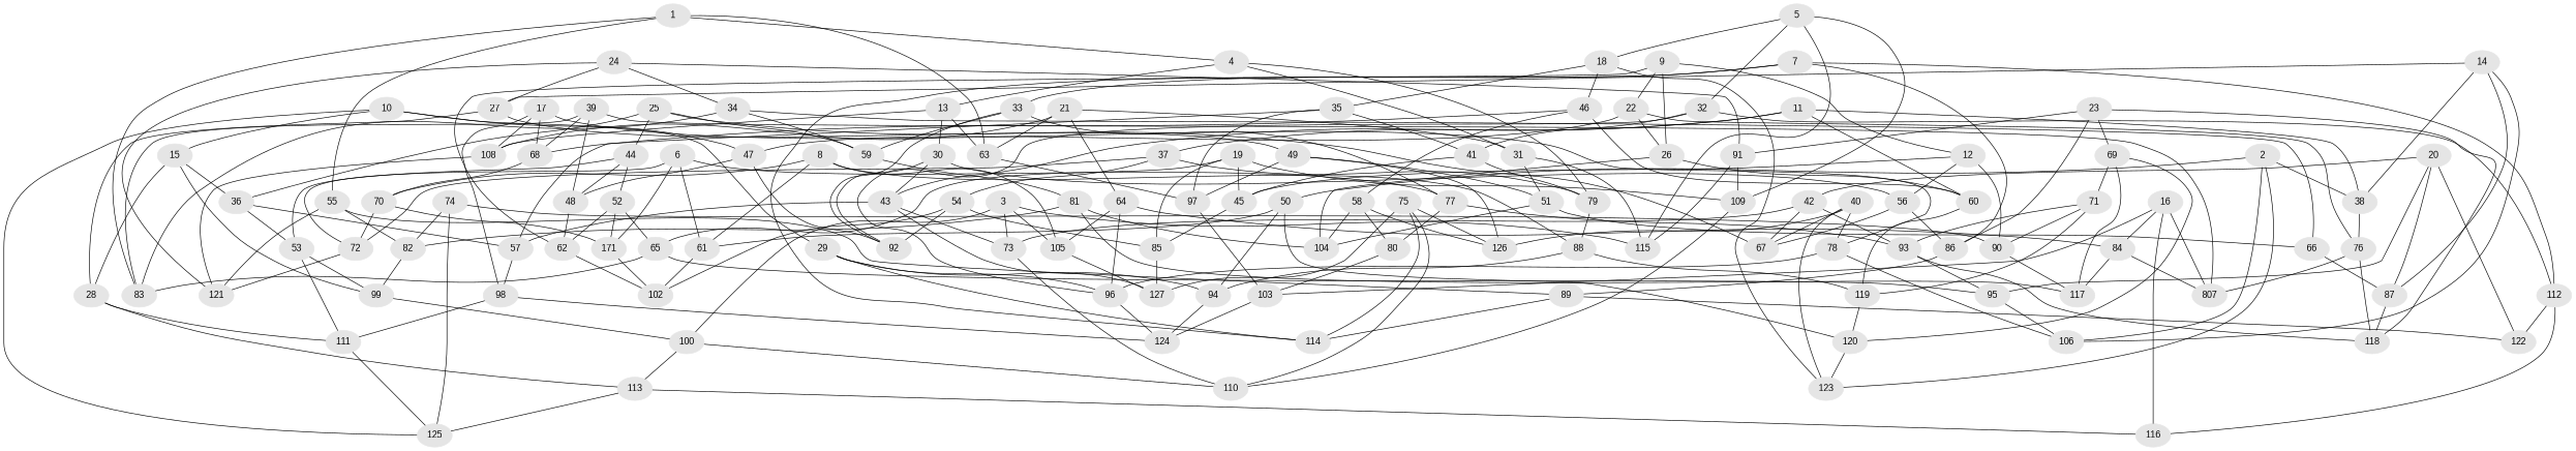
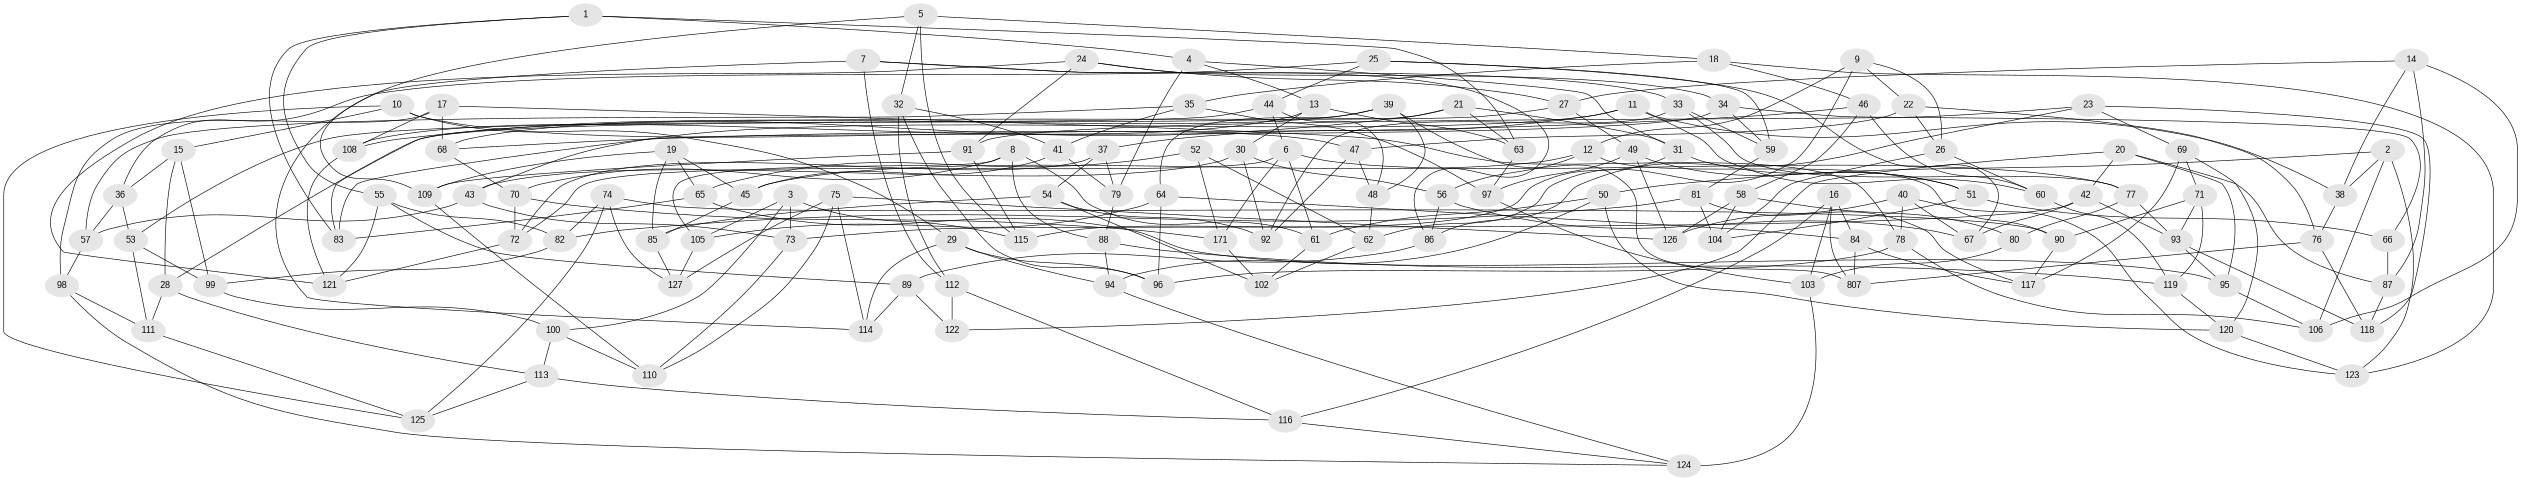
  graph {
    fontname="Liberation Sans"
    node [color=gray90 fontname="Liberation Sans" style=filled]
    edge [fontname="Liberation Sans"]
    1
    4
    55
    63
    83
    13
    31
    79
    121
    82
    89
    97
    2
    38
    50
    106
    123
    76
    61
    94
    120
    3
    73
    100
    105
    115
    110
    113
    127
    30
    108
    51
    88
    5
    18
    32
    109
    35
    46
    112
    96
    41
    6
    72
    77
    n46 [label=171]
    102
    93
    80
    7
    33
    86
    114
    59
    92
    116
    122
    8
    70
    119
    9
    12
    22
    26
    62
    45
    56
    90
    47
    60
    104
    10
    15
    29
    125
    28
    36
    99
    48
    11
    37
    43
    54
    57
    85
    67
    117
    14
    27
    87
    49
    118
    111
    53
    16
    84
    103
    n98 [label=807]
    124
    17
    68
    78
    98
    58
    19
    65
    95
    20
    42
    21
    64
    23
    69
    91
    71
    24
    34
    66
    25
    44
    52
    81
    126
    39
    40
    74
    75
    1 -- 4
    1 -- 55
    1 -- 63
    1 -- 83
    4 -- 13
    4 -- 31
    4 -- 79
    55 -- 121
    55 -- 82
    55 -- 89
    63 -- 97
    13 -- 63
    13 -- 30
    13 -- 108
    31 -- 115
    31 -- 51
    79 -- 88
    82 -- 99
    89 -- 114
    89 -- 122
    97 -- 103
    2 -- 38
    2 -- 50
    2 -- 106
    2 -- 123
    38 -- 76
    50 -- 61
    50 -- 94
    50 -- 120
    76 -- 118
    76 -- n98
    61 -- 102
    94 -- 124
    120 -- 123
    3 -- 73
    3 -- 100
    3 -- 105
    3 -- 115
    73 -- 110
    100 -- 110
    100 -- 113
    105 -- 127
    113 -- 116
    113 -- 125
    30 -- 92
    30 -- 56
    30 -- 43
    108 -- 121
    51 -- 104
    51 -- 66
    88 -- 94
    88 -- 119
    5 -- 115
    5 -- 18
    5 -- 32
    5 -- 109
    18 -- 123
    18 -- 35
    18 -- 46
    32 -- 112
    32 -- 96
    32 -- 41
    109 -- 110
    35 -- 97
    35 -- 41
    35 -- 57
    46 -- 60
    46 -- 68
    46 -- 58
    112 -- 116
    112 -- 122
    41 -- 79
    41 -- 45
    6 -- 61
    6 -- 72
    6 -- 77
    6 -- n46
    72 -- 121
    77 -- 93
    77 -- 80
    n46 -- 102
    93 -- 118
    93 -- 95
    80 -- 103
    7 -- 112
    7 -- 33
    7 -- 86
    7 -- 114
    33 -- 77
    33 -- 59
    33 -- 92
    86 -- 89
    59 -- 81
-   96 -- 124
+   116 -- 124
    8 -- 61
    8 -- 105
    8 -- 88
    8 -- 70
    70 -- 72
    70 -- n46
    119 -- 120
    9 -- 12
    9 -- 22
    9 -- 26
    9 -- 62
    12 -- 45
    12 -- 56
    12 -- 90
    22 -- 76
    22 -- 26
    22 -- 47
    26 -- 60
    26 -- 104
    62 -- 102
    45 -- 85
    56 -- 86
    56 -- 67
    90 -- 117
    47 -- 92
    47 -- 48
    60 -- 119
    10 -- 47
    10 -- 15
    10 -- 29
    10 -- 125
    15 -- 28
    15 -- 36
    15 -- 99
    29 -- 94
    29 -- 96
    29 -- 114
    28 -- 113
    28 -- 111
    36 -- 57
    36 -- 53
    99 -- 100
    48 -- 62
    11 -- 38
    11 -- 60
    11 -- 37
    11 -- 43
    37 -- 79
    37 -- 72
    37 -- 54
    43 -- 73
    43 -- 57
    54 -- 102
    54 -- 92
    54 -- 85
    57 -- 98
    85 -- 127
    14 -- 38
    14 -- 106
    14 -- 27
    14 -- 87
    27 -- 28
    27 -- 49
    87 -- 118
    49 -- 97
    49 -- 51
    49 -- 126
    111 -- 125
    53 -- 99
    53 -- 111
    16 -- 116
    16 -- 84
    16 -- 103
    16 -- n98
    84 -- 117
    84 -- n98
    103 -- 124
    17 -- 108
    17 -- 68
    17 -- 78
    17 -- 98
    68 -- 70
    78 -- 106
    78 -- 96
    98 -- 111
    98 -- 124
    58 -- 80
    58 -- 104
    58 -- 126
    19 -- 109
    19 -- 45
    19 -- 85
    19 -- 65
    65 -- 83
    65 -- 95
    95 -- 106
    20 -- 122
    20 -- 87
    20 -- 95
    20 -- 42
    42 -- 73
    42 -- 93
    42 -- 67
    21 -- 63
    21 -- 31
    21 -- 108
    21 -- 64
    64 -- 105
    64 -- 96
    64 -- 84
    23 -- 86
    23 -- 118
    23 -- 69
    23 -- 91
    69 -- 120
    69 -- 117
    69 -- 71
    91 -- 115
    91 -- 109
    71 -- 93
    71 -- 119
    71 -- 90
    24 -- 121
    24 -- 27
    24 -- 91
    24 -- 34
    34 -- 83
    34 -- 59
    34 -- 66
    66 -- 87
    25 -- 59
    25 -- 36
    25 -- 67
    25 -- 44
    44 -- 48
    44 -- 53
-   44 -- 52
+   44 -- 6
    52 -- n46
    52 -- 62
    52 -- 65
    81 -- 82
    81 -- 104
    81 -- 117
    39 -- 83
    39 -- 48
    39 -- n98
    39 -- 68
    40 -- 123
    40 -- 67
    40 -- 78
    40 -- 126
    74 -- 82
-   43 -- 127
+   74 -- 127
    74 -- 90
    74 -- 125
    75 -- 110
    75 -- 127
    75 -- 114
    75 -- 126
  }
